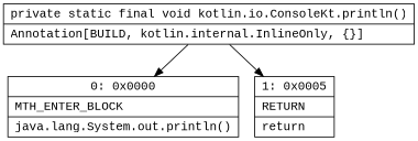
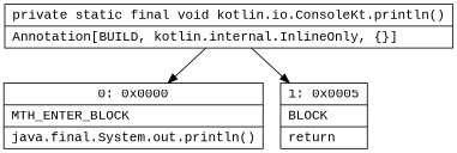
  digraph {
    fontname="Liberation Mono"
    node [fontname="Liberation Mono" shape=record]
    edge [fontname="Liberation Mono"]
-   n1 [label="{0\:\ 0x0000|MTH_ENTER_BLOCK\l|java.lang.System.out.println()\l}"]
-   n2 [label="{1\:\ 0x0005|RETURN\l|return\l}"]
+   n1 [label="{0\:\ 0x0000|MTH_ENTER_BLOCK\l|java.final.System.out.println()\l}"]
+   n2 [label="{1\:\ 0x0005|BLOCK\l|return\l}"]
    n3 [label="{private static final void kotlin.io.ConsoleKt.println()  | Annotation[BUILD, kotlin.internal.InlineOnly, \{\}]\l}"]
    n3 -> n1
    n3 -> n2
  }
